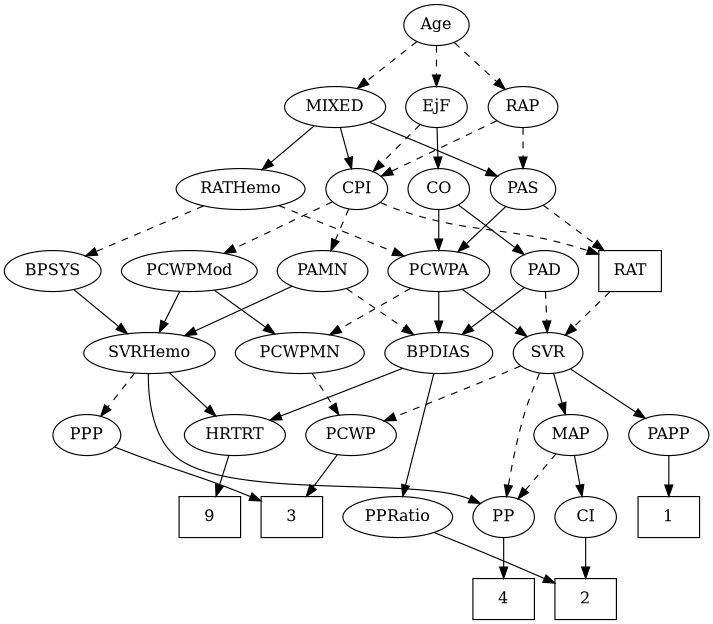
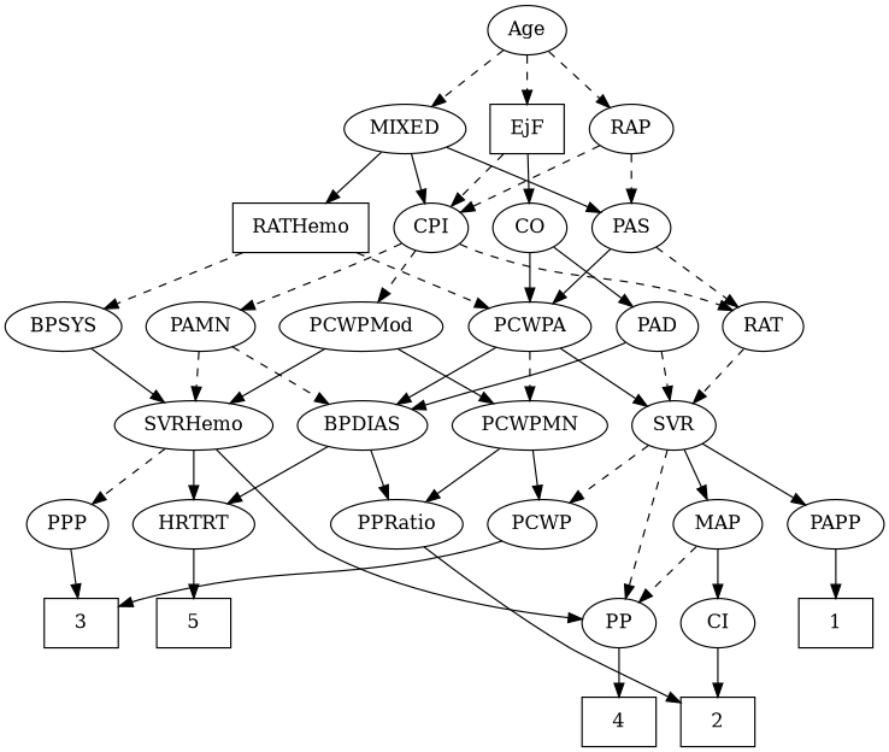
  strict digraph {
    edge [style=solid]
    1 [height=0.5 shape=box width=0.75]
    2 [height=0.5 shape=box width=0.75]
    3 [height=0.5 shape=box width=0.75]
    4 [height=0.5 shape=box width=0.75]
-   5 [height=0.5 shape=box width=0.75 label=9]
+   5 [height=0.5 shape=box width=0.75]
    Age [height=0.5 width=0.75]
-   EjF [height=0.5 width=0.75]
+   EjF [height=0.5 width=0.75 shape=box]
    RAP [height=0.5 width=0.77632]
    MIXED [height=0.5 width=1.1193]
    CO [height=0.5 width=0.75]
    CPI [height=0.5 width=0.75]
    PAS [height=0.5 width=0.75]
-   RATHemo [height=0.5 width=1.3721]
+   RATHemo [height=0.5 width=1.3721 shape=box]
    PAD [height=0.5 width=0.79437]
    PCWPA [height=0.5 width=1.1555]
    PCWPMod [height=0.5 width=1.4443]
-   RAT [height=0.5 width=0.75827 shape=box]
+   RAT [height=0.5 width=0.75827]
    PAMN [height=0.5 width=1.011]
    BPSYS [height=0.5 width=1.0471]
    SVR [height=0.5 width=0.77632]
    BPDIAS [height=0.5 width=1.1735]
    PCWPMN [height=0.5 width=1.3902]
    SVRHemo [height=0.5 width=1.3902]
    PCWP [height=0.5 width=0.97491]
    PP [height=0.5 width=0.75]
    PAPP [height=0.5 width=0.88464]
    MAP [height=0.5 width=0.84854]
    PPRatio [height=0.5 width=1.1013]
    HRTRT [height=0.5 width=1.1013]
    PPP [height=0.5 width=0.75]
    CI [height=0.5 width=0.75]
    Age -> EjF [style=dashed]
    Age -> RAP [style=dashed]
    Age -> MIXED [style=dashed]
    EjF -> CO
    EjF -> CPI [style=dashed]
    RAP -> CPI [style=dashed]
    RAP -> PAS [style=dashed]
    MIXED -> CPI
    MIXED -> PAS
    MIXED -> RATHemo
    CO -> PAD
    CO -> PCWPA
    CPI -> PCWPMod [style=dashed]
    CPI -> RAT [style=dashed]
    CPI -> PAMN [style=dashed]
    PAS -> PCWPA
    PAS -> RAT [style=dashed]
    RATHemo -> PCWPA [style=dashed]
    RATHemo -> BPSYS [style=dashed]
    PAD -> SVR [style=dashed]
    PAD -> BPDIAS
    PCWPA -> SVR
    PCWPA -> BPDIAS
    PCWPA -> PCWPMN [style=dashed]
    PCWPMod -> PCWPMN
    PCWPMod -> SVRHemo
    RAT -> SVR [style=dashed]
    PAMN -> BPDIAS [style=dashed]
-   PAMN -> SVRHemo
+   PAMN -> SVRHemo [style=dashed]
    BPSYS -> SVRHemo
    SVR -> PCWP [style=dashed]
    SVR -> PP [style=dashed]
    SVR -> PAPP
    SVR -> MAP
    BPDIAS -> PPRatio
    BPDIAS -> HRTRT
-   PCWPMN -> PCWP [style=dashed]
+   PCWPMN -> PCWP
+   PCWPMN -> PPRatio
    SVRHemo -> PP
    SVRHemo -> HRTRT
    SVRHemo -> PPP [style=dashed]
    PCWP -> 3
    PP -> 4
    PAPP -> 1
    MAP -> PP [style=dashed]
    MAP -> CI
    PPRatio -> 2
    HRTRT -> 5
    PPP -> 3
    CI -> 2
  }
